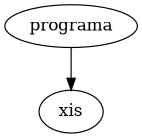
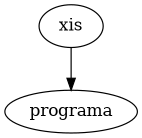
  digraph {
    n1 [label=programa]
    n2 [label=xis]
-   n1 -> n2
+   n2 -> n1
  }
